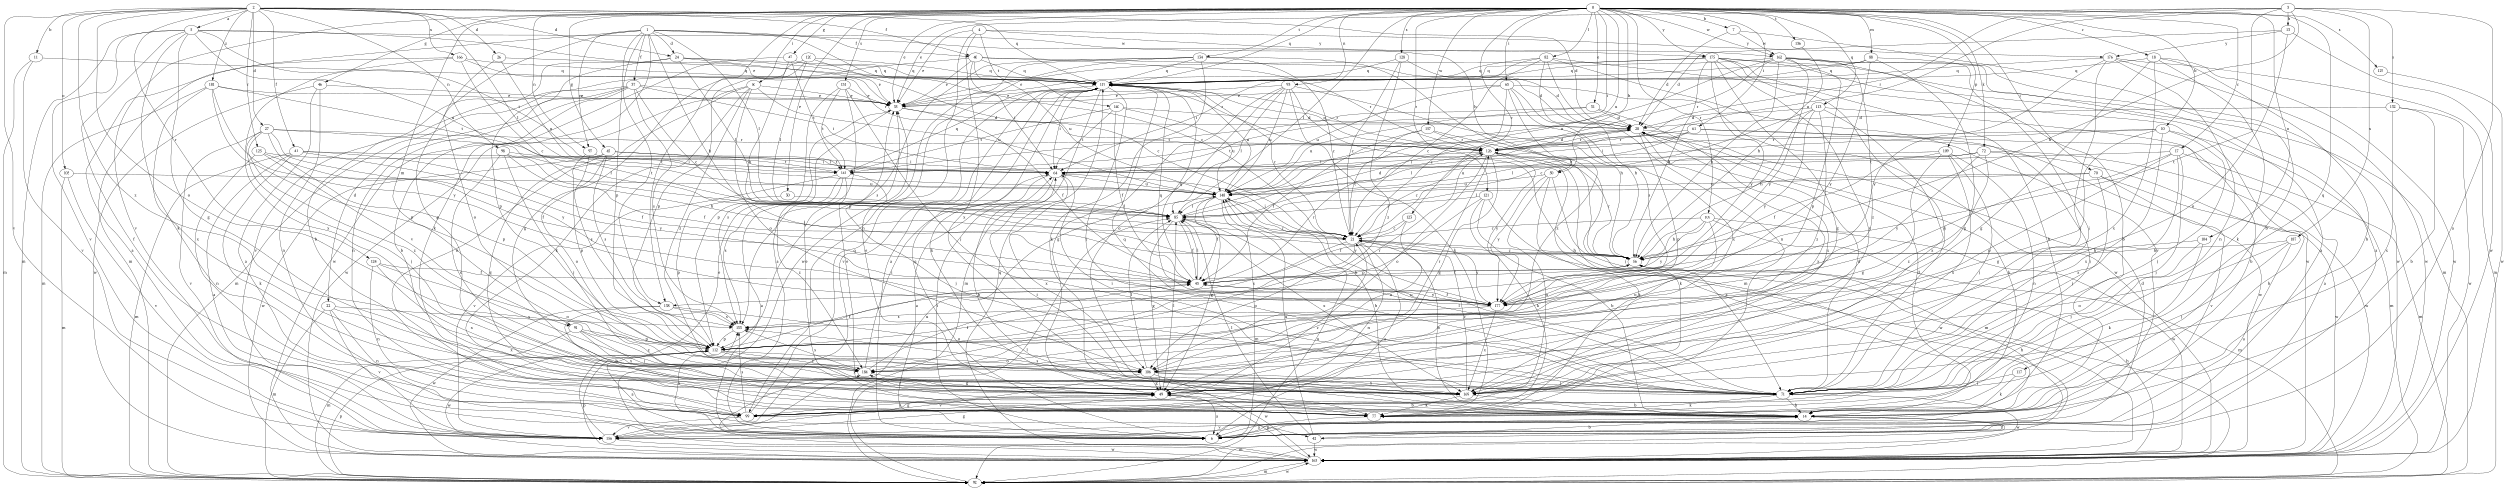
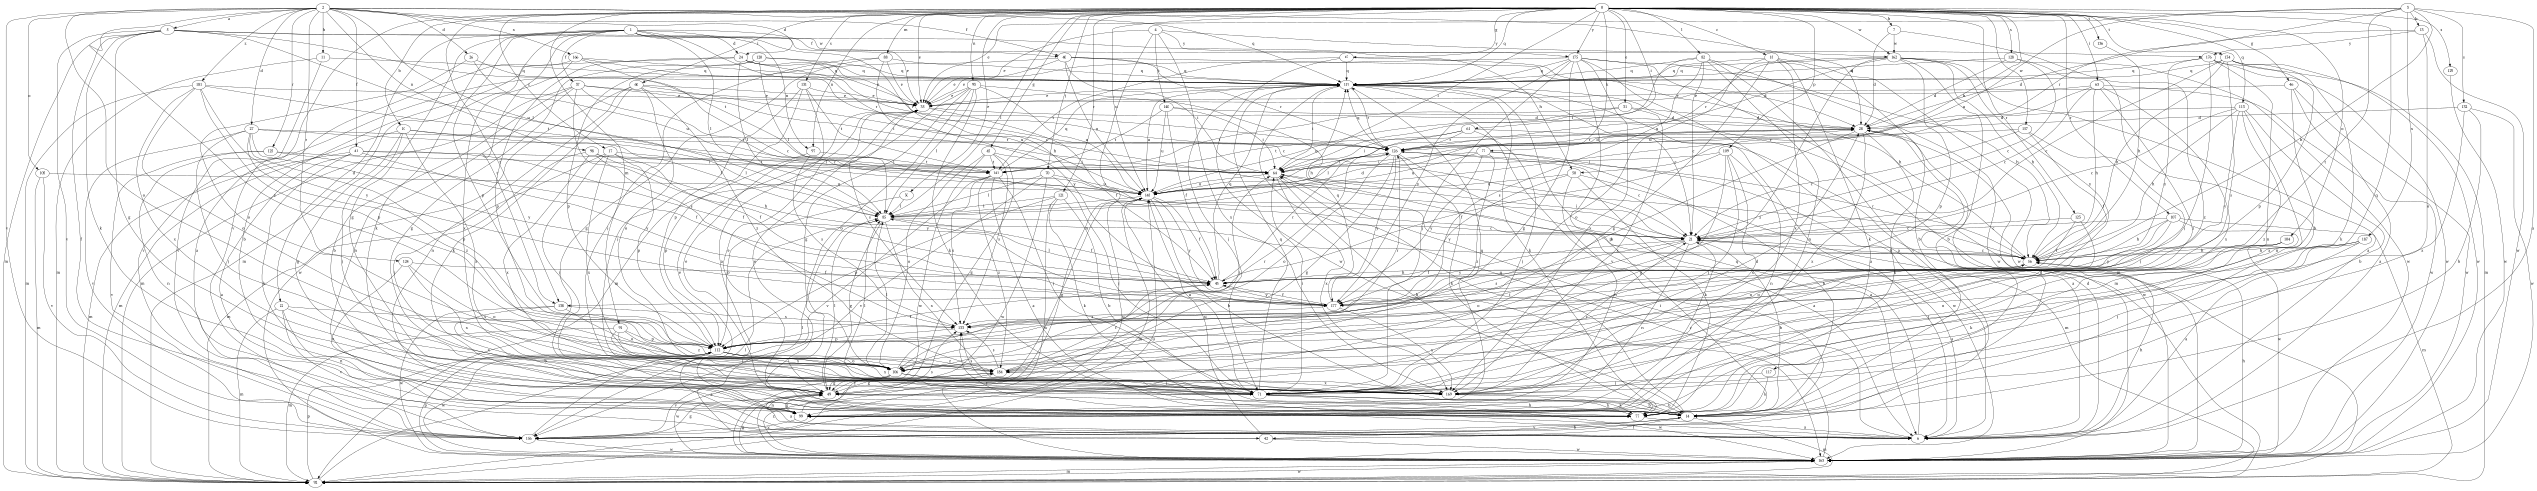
  strict digraph {
    fontname="PT Serif"
    node [fontname="PT Serif"]
    edge [fontname="PT Serif"]
    0
    7
    10
    17
    18
    30
    31
    35
    45
    46
    47
    50
    60
    61
    63
    64
    70
    72
    82
    85
    88
    91
    93
    97
    104
    107
    109
    113
    117
    119
    121
    123
    128
    129
    131
    134
    136
    138
    148
    156
    157
    162
    175
    28
    14
    49
    92
    126
    169
    71
    112
    141
    177
    77
    106
    163
    133
    43
    6
    99
    56
    184
    21
    1
    22
    24
    37
    40
    2
    5
    11
    26
    27
    41
    98
    105
    124
    125
    166
    181
    42
    3
    13
    132
    n85 [label=187]
    176
    4
    140
    120
    0 -> 7 [label=b]
    0 -> 10 [label=b]
    0 -> 17 [label=c]
    0 -> 18 [label=c]
    0 -> 30 [label=e]
    0 -> 31 [label=e]
    0 -> 35 [label=e]
    0 -> 45 [label=g]
    0 -> 46 [label=g]
    0 -> 47 [label=g]
    0 -> 50 [label=h]
    0 -> 60 [label=i]
    0 -> 61 [label=i]
    0 -> 63 [label=i]
    0 -> 64 [label=i]
    0 -> 70 [label=j]
    0 -> 72 [label=k]
    0 -> 82 [label=l]
    0 -> 85 [label=l]
    0 -> 88 [label=m]
    0 -> 91 [label=m]
    0 -> 93 [label=n]
    0 -> 97 [label=n]
    0 -> 104 [label=o]
    0 -> 107 [label=r]
    0 -> 109 [label=p]
    0 -> 113 [label=q]
    0 -> 117 [label=q]
    0 -> 119 [label=q]
    0 -> 121 [label=r]
    0 -> 123 [label=r]
    0 -> 128 [label=s]
    0 -> 129 [label=s]
    0 -> 131 [label=s]
    0 -> 134 [label=t]
    0 -> 136 [label=t]
    0 -> 138 [label=t]
    0 -> 148 [label=u]
    0 -> 156 [label=v]
    0 -> 157 [label=w]
    0 -> 162 [label=w]
    0 -> 175 [label=y]
    7 -> 162 [label=w]
    7 -> 28 [label=d]
    7 -> 14 [label=b]
    10 -> 85 [label=l]
    10 -> 49 [label=g]
    10 -> 92 [label=m]
    10 -> 126 [label=r]
    10 -> 169 [label=x]
    10 -> 71 [label=j]
    17 -> 92 [label=m]
    17 -> 169 [label=x]
    17 -> 71 [label=j]
    17 -> 112 [label=p]
    17 -> 141 [label=t]
    17 -> 177 [label=y]
    18 -> 119 [label=q]
    18 -> 14 [label=b]
    18 -> 49 [label=g]
    18 -> 169 [label=x]
    18 -> 77 [label=k]
+   18 -> 106 [label=o]
    18 -> 163 [label=w]
    30 -> 85 [label=l]
    30 -> 112 [label=p]
    31 -> 148 [label=u]
    31 -> 28 [label=d]
    31 -> 169 [label=x]
    31 -> 141 [label=t]
    35 -> 28 [label=d]
    35 -> 133 [label=s]
    35 -> 43 [label=f]
    45 -> 64 [label=i]
    45 -> 49 [label=g]
    45 -> 141 [label=t]
    45 -> 106 [label=o]
    45 -> 163 [label=w]
    45 -> 133 [label=s]
    46 -> 35 [label=e]
    46 -> 163 [label=w]
    46 -> 6 [label=a]
    46 -> 99 [label=n]
    47 -> 119 [label=q]
    47 -> 141 [label=t]
    47 -> 163 [label=w]
    47 -> 56 [label=h]
    50 -> 148 [label=u]
    50 -> 92 [label=m]
    50 -> 177 [label=y]
    50 -> 77 [label=k]
    50 -> 99 [label=n]
    60 -> 35 [label=e]
    60 -> 148 [label=u]
    60 -> 77 [label=k]
    60 -> 106 [label=o]
    60 -> 163 [label=w]
    60 -> 99 [label=n]
    60 -> 184 [label=z]
    61 -> 64 [label=i]
    61 -> 85 [label=l]
    61 -> 126 [label=r]
    61 -> 71 [label=j]
    61 -> 6 [label=a]
    63 -> 35 [label=e]
    63 -> 148 [label=u]
    63 -> 169 [label=x]
    63 -> 163 [label=w]
    63 -> 56 [label=h]
    63 -> 184 [label=z]
    63 -> 21 [label=c]
    64 -> 148 [label=u]
    64 -> 14 [label=b]
    64 -> 169 [label=x]
    64 -> 6 [label=a]
    70 -> 85 [label=l]
    70 -> 148 [label=u]
    70 -> 156 [label=v]
    70 -> 71 [label=j]
    70 -> 163 [label=w]
    72 -> 64 [label=i]
    72 -> 148 [label=u]
    72 -> 14 [label=b]
    72 -> 177 [label=y]
    72 -> 163 [label=w]
    72 -> 184 [label=z]
    82 -> 64 [label=i]
    82 -> 119 [label=q]
    82 -> 156 [label=v]
    82 -> 163 [label=w]
    82 -> 133 [label=s]
    82 -> 99 [label=n]
    82 -> 21 [label=c]
    85 -> 28 [label=d]
    85 -> 49 [label=g]
    85 -> 169 [label=x]
    85 -> 43 [label=f]
    85 -> 21 [label=c]
    88 -> 35 [label=e]
    88 -> 119 [label=q]
    88 -> 49 [label=g]
    88 -> 71 [label=j]
    88 -> 177 [label=y]
    91 -> 92 [label=m]
    91 -> 169 [label=x]
    91 -> 71 [label=j]
    91 -> 112 [label=p]
    91 -> 184 [label=z]
    93 -> 35 [label=e]
    93 -> 85 [label=l]
    93 -> 148 [label=u]
    93 -> 49 [label=g]
    93 -> 92 [label=m]
    93 -> 77 [label=k]
    93 -> 106 [label=o]
    93 -> 56 [label=h]
    97 -> 112 [label=p]
    97 -> 141 [label=t]
    97 -> 133 [label=s]
    104 -> 71 [label=j]
    104 -> 77 [label=k]
    104 -> 56 [label=h]
    107 -> 92 [label=m]
    107 -> 177 [label=y]
    107 -> 106 [label=o]
    107 -> 163 [label=w]
    107 -> 56 [label=h]
    107 -> 21 [label=c]
    109 -> 64 [label=i]
    109 -> 49 [label=g]
    109 -> 169 [label=x]
    109 -> 71 [label=j]
    109 -> 43 [label=f]
    109 -> 99 [label=n]
    113 -> 28 [label=d]
    113 -> 14 [label=b]
    113 -> 169 [label=x]
    113 -> 177 [label=y]
    113 -> 56 [label=h]
    113 -> 184 [label=z]
    113 -> 21 [label=c]
    117 -> 71 [label=j]
    117 -> 77 [label=k]
    119 -> 35 [label=e]
    119 -> 64 [label=i]
    119 -> 148 [label=u]
    119 -> 156 [label=v]
    119 -> 92 [label=m]
    119 -> 126 [label=r]
    119 -> 71 [label=j]
    119 -> 77 [label=k]
    119 -> 6 [label=a]
    119 -> 21 [label=c]
    121 -> 85 [label=l]
    121 -> 14 [label=b]
    121 -> 112 [label=p]
    121 -> 77 [label=k]
    121 -> 163 [label=w]
    123 -> 106 [label=o]
    123 -> 43 [label=f]
    123 -> 21 [label=c]
    128 -> 119 [label=q]
    128 -> 28 [label=d]
    128 -> 184 [label=z]
    128 -> 21 [label=c]
    129 -> 163 [label=w]
    131 -> 35 [label=e]
    131 -> 71 [label=j]
    131 -> 112 [label=p]
    131 -> 141 [label=t]
    131 -> 6 [label=a]
    134 -> 119 [label=q]
    134 -> 112 [label=p]
    134 -> 77 [label=k]
    134 -> 163 [label=w]
    134 -> 133 [label=s]
    134 -> 56 [label=h]
    134 -> 21 [label=c]
    136 -> 56 [label=h]
    138 -> 14 [label=b]
    138 -> 106 [label=o]
    138 -> 163 [label=w]
    138 -> 133 [label=s]
    148 -> 85 [label=l]
    148 -> 14 [label=b]
    148 -> 49 [label=g]
    148 -> 92 [label=m]
    148 -> 177 [label=y]
    148 -> 43 [label=f]
    156 -> 35 [label=e]
    156 -> 148 [label=u]
    156 -> 49 [label=g]
    156 -> 163 [label=w]
    157 -> 126 [label=r]
    157 -> 71 [label=j]
    157 -> 43 [label=f]
    157 -> 21 [label=c]
    162 -> 119 [label=q]
    162 -> 148 [label=u]
    162 -> 14 [label=b]
    162 -> 126 [label=r]
    162 -> 112 [label=p]
    162 -> 177 [label=y]
    162 -> 163 [label=w]
    162 -> 6 [label=a]
    162 -> 56 [label=h]
    162 -> 184 [label=z]
    175 -> 35 [label=e]
    175 -> 119 [label=q]
    175 -> 14 [label=b]
    175 -> 49 [label=g]
    175 -> 92 [label=m]
    175 -> 169 [label=x]
    175 -> 71 [label=j]
    175 -> 177 [label=y]
    175 -> 6 [label=a]
    175 -> 56 [label=h]
    28 -> 126 [label=r]
    28 -> 169 [label=x]
    28 -> 112 [label=p]
    28 -> 141 [label=t]
    28 -> 77 [label=k]
    28 -> 163 [label=w]
    14 -> 35 [label=e]
    14 -> 64 [label=i]
    14 -> 156 [label=v]
    14 -> 28 [label=d]
    14 -> 92 [label=m]
    14 -> 42 [label=f]
    49 -> 35 [label=e]
    49 -> 85 [label=l]
    49 -> 14 [label=b]
    49 -> 6 [label=a]
    49 -> 99 [label=n]
    49 -> 184 [label=z]
    92 -> 85 [label=l]
    92 -> 148 [label=u]
    92 -> 112 [label=p]
    92 -> 163 [label=w]
    126 -> 64 [label=i]
    126 -> 119 [label=q]
    126 -> 28 [label=d]
    126 -> 49 [label=g]
    126 -> 177 [label=y]
    126 -> 77 [label=k]
    126 -> 106 [label=o]
    126 -> 6 [label=a]
    126 -> 21 [label=c]
    169 -> 14 [label=b]
    169 -> 77 [label=k]
    169 -> 21 [label=c]
    71 -> 64 [label=i]
    71 -> 85 [label=l]
    71 -> 119 [label=q]
    71 -> 148 [label=u]
    71 -> 28 [label=d]
    71 -> 14 [label=b]
    71 -> 77 [label=k]
    71 -> 163 [label=w]
    71 -> 133 [label=s]
    112 -> 126 [label=r]
    112 -> 169 [label=x]
    112 -> 106 [label=o]
    112 -> 163 [label=w]
    112 -> 43 [label=f]
    112 -> 6 [label=a]
    112 -> 184 [label=z]
    141 -> 119 [label=q]
    141 -> 156 [label=v]
    141 -> 71 [label=j]
    141 -> 133 [label=s]
    141 -> 6 [label=a]
    141 -> 184 [label=z]
    177 -> 119 [label=q]
    177 -> 169 [label=x]
    177 -> 133 [label=s]
    177 -> 43 [label=f]
    77 -> 35 [label=e]
    77 -> 6 [label=a]
    106 -> 85 [label=l]
    106 -> 156 [label=v]
    106 -> 49 [label=g]
    106 -> 126 [label=r]
    106 -> 169 [label=x]
    106 -> 71 [label=j]
    106 -> 163 [label=w]
    163 -> 119 [label=q]
    163 -> 49 [label=g]
    163 -> 92 [label=m]
    163 -> 112 [label=p]
    163 -> 56 [label=h]
    163 -> 184 [label=z]
    133 -> 112 [label=p]
    43 -> 85 [label=l]
    43 -> 119 [label=q]
    43 -> 126 [label=r]
    43 -> 177 [label=y]
    43 -> 56 [label=h]
    6 -> 64 [label=i]
    6 -> 119 [label=q]
    6 -> 28 [label=d]
    6 -> 133 [label=s]
    6 -> 56 [label=h]
    99 -> 119 [label=q]
    99 -> 156 [label=v]
    99 -> 49 [label=g]
    99 -> 133 [label=s]
    99 -> 21 [label=c]
    56 -> 126 [label=r]
    56 -> 43 [label=f]
    56 -> 21 [label=c]
    184 -> 64 [label=i]
    184 -> 49 [label=g]
    184 -> 133 [label=s]
    184 -> 43 [label=f]
    21 -> 64 [label=i]
    21 -> 14 [label=b]
    21 -> 177 [label=y]
    21 -> 106 [label=o]
    21 -> 133 [label=s]
    21 -> 6 [label=a]
    21 -> 99 [label=n]
    21 -> 56 [label=h]
    1 -> 50 [label=h]
    1 -> 85 [label=l]
    1 -> 97 [label=n]
    1 -> 138 [label=t]
    1 -> 49 [label=g]
    1 -> 92 [label=m]
    1 -> 112 [label=p]
    1 -> 77 [label=k]
    1 -> 56 [label=h]
    1 -> 21 [label=c]
-   37 -> 22 [label=d]
+   1 -> 22 [label=d]
    1 -> 24 [label=d]
    1 -> 37 [label=f]
    1 -> 40 [label=f]
    22 -> 156 [label=v]
    22 -> 92 [label=m]
    22 -> 169 [label=x]
    22 -> 133 [label=s]
    22 -> 99 [label=n]
    24 -> 35 [label=e]
    24 -> 85 [label=l]
    24 -> 119 [label=q]
    24 -> 14 [label=b]
    24 -> 126 [label=r]
    24 -> 112 [label=p]
    37 -> 35 [label=e]
    37 -> 64 [label=i]
    37 -> 14 [label=b]
    37 -> 92 [label=m]
    37 -> 133 [label=s]
    37 -> 99 [label=n]
    37 -> 21 [label=c]
    40 -> 35 [label=e]
    40 -> 64 [label=i]
    40 -> 119 [label=q]
    40 -> 148 [label=u]
    40 -> 156 [label=v]
    40 -> 28 [label=d]
    40 -> 126 [label=r]
    2 -> 85 [label=l]
    2 -> 119 [label=q]
    2 -> 156 [label=v]
    2 -> 28 [label=d]
    2 -> 106 [label=o]
    2 -> 184 [label=z]
    2 -> 24 [label=d]
    2 -> 40 [label=f]
    2 -> 5 [label=a]
    2 -> 11 [label=b]
    2 -> 26 [label=d]
    2 -> 27 [label=d]
    2 -> 41 [label=f]
    2 -> 98 [label=n]
    2 -> 105 [label=o]
    2 -> 124 [label=r]
    2 -> 125 [label=r]
    2 -> 166 [label=x]
    2 -> 181 [label=z]
    5 -> 35 [label=e]
    5 -> 148 [label=u]
    5 -> 156 [label=v]
    5 -> 162 [label=w]
    5 -> 49 [label=g]
    5 -> 92 [label=m]
    5 -> 141 [label=t]
    5 -> 77 [label=k]
    5 -> 42 [label=f]
    11 -> 119 [label=q]
    11 -> 156 [label=v]
    11 -> 92 [label=m]
    26 -> 119 [label=q]
    26 -> 148 [label=u]
    26 -> 106 [label=o]
    27 -> 85 [label=l]
    27 -> 156 [label=v]
    27 -> 126 [label=r]
    27 -> 71 [label=j]
    27 -> 112 [label=p]
    27 -> 177 [label=y]
    27 -> 184 [label=z]
    41 -> 64 [label=i]
    41 -> 92 [label=m]
    41 -> 177 [label=y]
    41 -> 77 [label=k]
    41 -> 43 [label=f]
    41 -> 6 [label=a]
    98 -> 64 [label=i]
    98 -> 169 [label=x]
    98 -> 71 [label=j]
    98 -> 43 [label=f]
    98 -> 56 [label=h]
    105 -> 148 [label=u]
    105 -> 156 [label=v]
    105 -> 92 [label=m]
    124 -> 169 [label=x]
    124 -> 106 [label=o]
    124 -> 43 [label=f]
    124 -> 99 [label=n]
    125 -> 64 [label=i]
-   125 -> 91 [label=v]
+   125 -> 156 [label=v]
    125 -> 43 [label=f]
    125 -> 99 [label=n]
    166 -> 119 [label=q]
    166 -> 126 [label=r]
    166 -> 169 [label=x]
    166 -> 6 [label=a]
    166 -> 21 [label=c]
    181 -> 35 [label=e]
    181 -> 92 [label=m]
    181 -> 169 [label=x]
    181 -> 112 [label=p]
    181 -> 141 [label=t]
    181 -> 177 [label=y]
+   181 -> 106 [label=o]
    42 -> 85 [label=l]
    42 -> 148 [label=u]
    42 -> 14 [label=b]
    42 -> 163 [label=w]
    3 -> 35 [label=e]
    3 -> 138 [label=t]
    3 -> 148 [label=u]
    3 -> 126 [label=r]
    3 -> 6 [label=a]
    3 -> 56 [label=h]
    3 -> 13 [label=b]
    3 -> 132 [label=s]
    3 -> n85 [label=x]
    13 -> 28 [label=d]
    13 -> 106 [label=o]
    13 -> 163 [label=w]
    13 -> 176 [label=y]
    132 -> 28 [label=d]
    132 -> 14 [label=b]
    132 -> 169 [label=x]
    132 -> 163 [label=w]
    n85 -> 71 [label=j]
    n85 -> 106 [label=o]
    n85 -> 6 [label=a]
    n85 -> 56 [label=h]
    176 -> 119 [label=q]
    176 -> 92 [label=m]
    176 -> 71 [label=j]
    176 -> 177 [label=y]
    176 -> 163 [label=w]
    176 -> 99 [label=n]
    4 -> 35 [label=e]
    4 -> 175 [label=y]
    4 -> 169 [label=x]
    4 -> 99 [label=n]
    4 -> 176 [label=y]
    4 -> 140 [label=t]
    140 -> 64 [label=i]
    140 -> 148 [label=u]
    140 -> 28 [label=d]
    140 -> 141 [label=t]
    140 -> 43 [label=f]
    120 -> 85 [label=l]
    120 -> 119 [label=q]
    120 -> 49 [label=g]
    120 -> 112 [label=p]
    120 -> 21 [label=c]
  }
